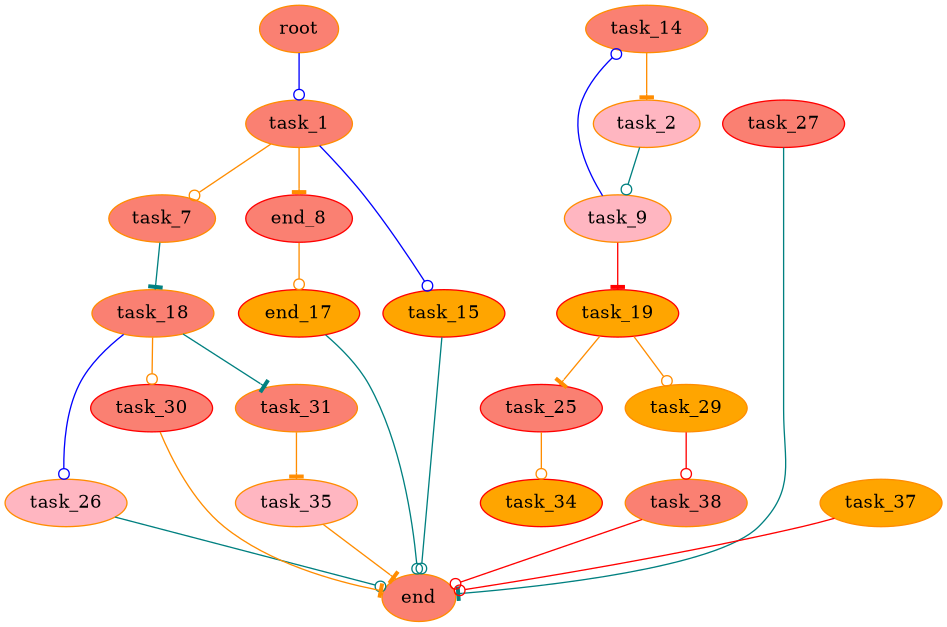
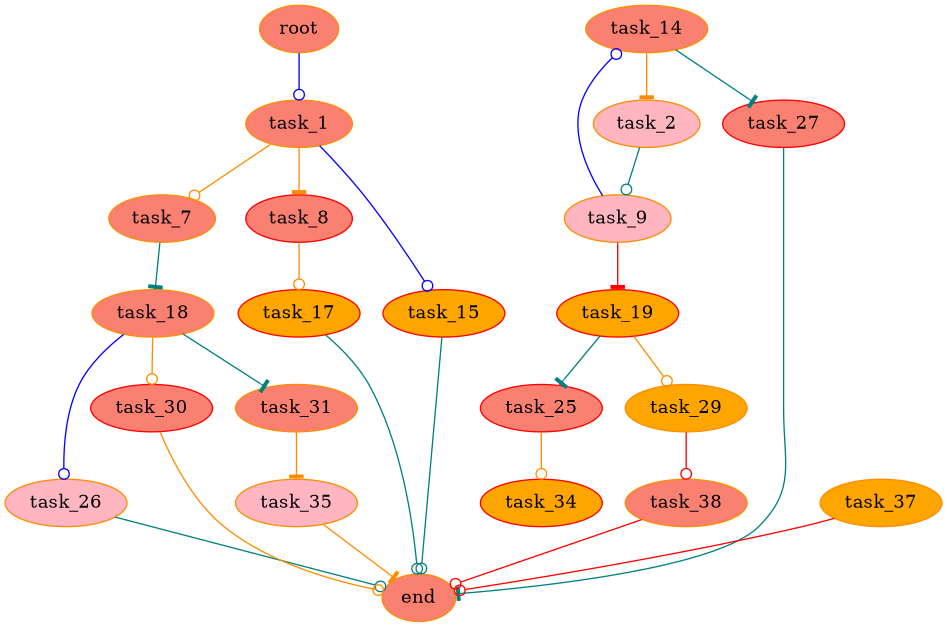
  digraph {
    node [color=darkorange fillcolor=salmon style=filled]
    edge [arrowhead=odot color=darkorange]
    root
    task_1
    task_7
-   task_8 [color=red label=end_8]
+   task_8 [color=red]
    task_15 [color=red fillcolor=orange]
    task_2 [fillcolor=lightpink]
    task_9 [fillcolor=lightpink]
    task_18
-   task_17 [color=red fillcolor=orange label=end_17]
+   task_17 [color=red fillcolor=orange]
    end
    task_14
    task_19 [color=red fillcolor=orange]
    task_26 [fillcolor=lightpink]
    task_30 [color=red]
    task_31
    task_27 [color=red]
    task_25 [color=red]
    task_29 [fillcolor=orange]
    task_35 [fillcolor=lightpink]
    task_34 [color=red fillcolor=orange]
    task_38
    task_37 [fillcolor=orange]
    root -> task_1 [color=blue]
    task_1 -> task_7
    task_1 -> task_8 [arrowhead=tee]
    task_1 -> task_15 [color=blue]
    task_7 -> task_18 [arrowhead=tee color=teal]
    task_8 -> task_17
    task_15 -> end [color=teal]
    task_2 -> task_9 [color=teal]
    task_9 -> task_14 [color=blue]
    task_9 -> task_19 [arrowhead=tee color=red]
    task_18 -> task_26 [color=blue]
    task_18 -> task_30
    task_18 -> task_31 [arrowhead=tee color=teal]
    task_17 -> end [color=teal]
    task_14 -> task_2 [arrowhead=tee]
-   task_19 -> task_25 [arrowhead=tee]
+   task_14 -> task_27 [arrowhead=tee color=teal]
+   task_19 -> task_25 [arrowhead=tee color=teal]
    task_19 -> task_29
    task_26 -> end [color=teal]
-   task_30 -> end [arrowhead=tee]
+   task_30 -> end
    task_31 -> task_35 [arrowhead=tee]
    task_27 -> end [arrowhead=tee color=teal]
    task_25 -> task_34
    task_29 -> task_38 [color=red]
    task_35 -> end [arrowhead=tee]
    task_38 -> end [color=red]
    task_37 -> end [color=red]
  }
